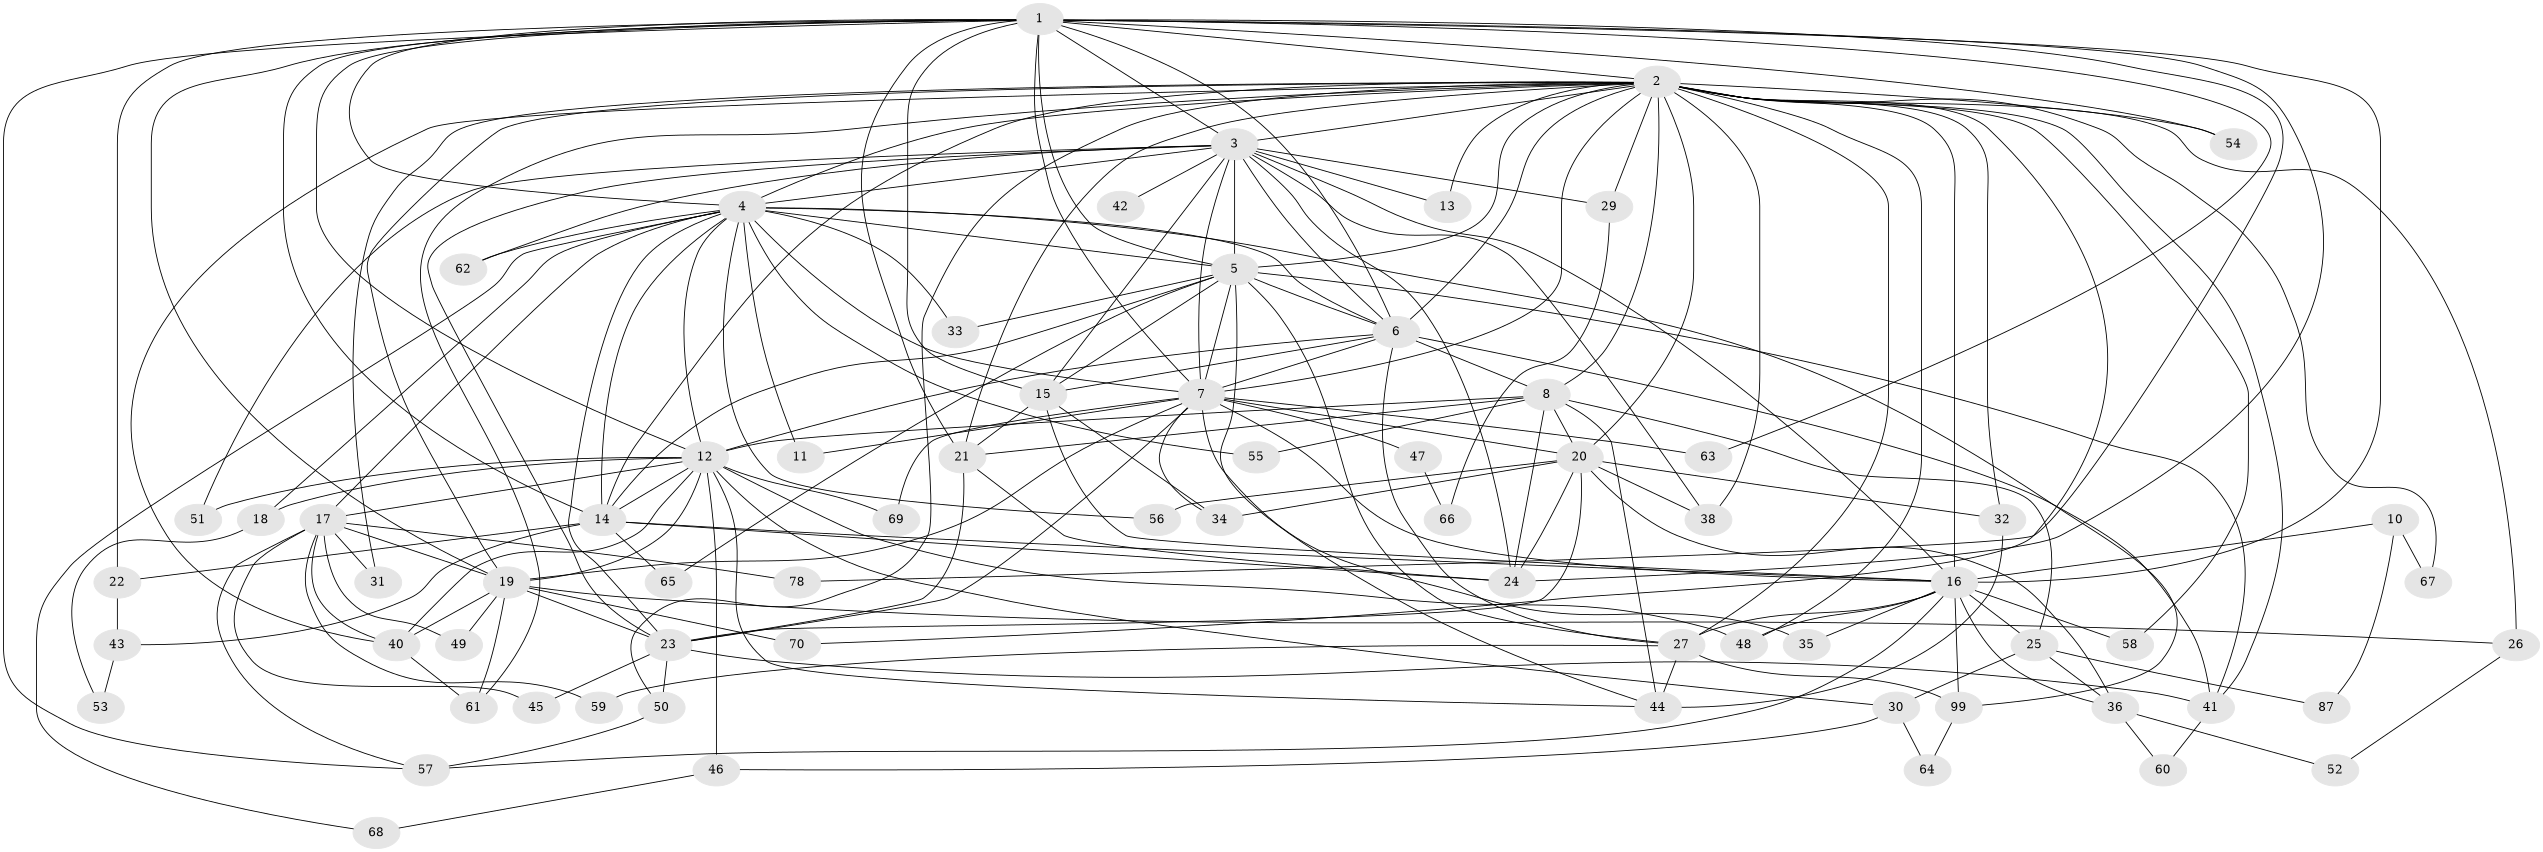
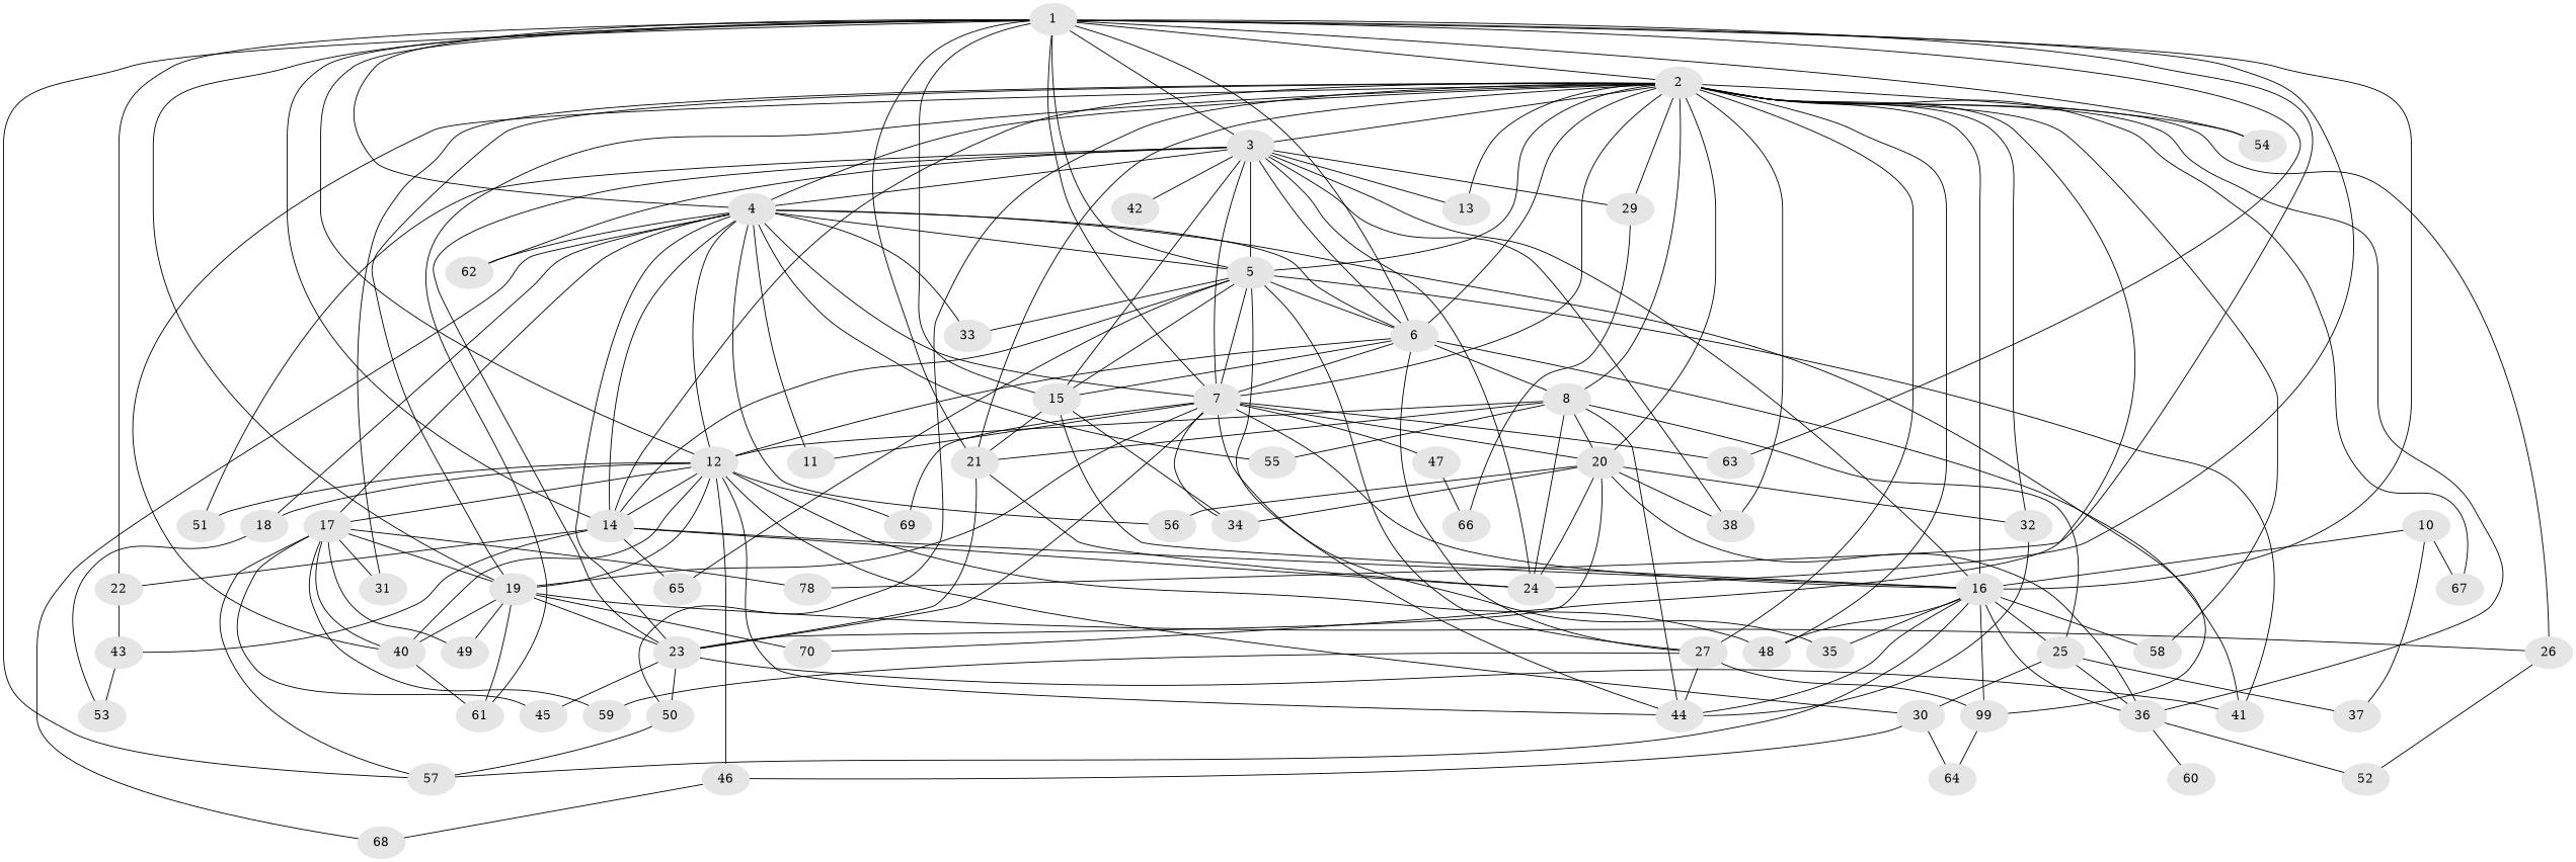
  graph {
    node [color=gray90 style=filled]
    edge [weight=1.0]
    1
    2
    3
    4
    5
    6
    7
    12
    14
    15
    16
    19
    21
    22
    24
    n16 [label=78]
    54
    57
    63
    8
    13
    20
    26
    27
    29
    31
    32
    36
    38
    40
    48
    50
    58
    61
    67
    70
    23
    42
    51
    62
    18
    11
    17
    33
    n45 [label=99]
    55
    56
    68
    41
    44
    65
    34
    35
    47
    69
    30
    46
    43
    25
    49
    53
    52
    59
    66
    60
    45
    64
    10
-   37 [label=87]
+   37
    1 -- 2 [weight=5.0]
    1 -- 3 [weight=3.0]
    1 -- 4 [weight=3.0]
    1 -- 5 [weight=4.0]
    1 -- 6 [weight=2.0]
    1 -- 7 [weight=3.0]
    1 -- 12
    1 -- 14
    1 -- 15 [weight=5.0]
    1 -- 16
    1 -- 19
    1 -- 21
    1 -- 22
    1 -- 24
    1 -- n16
    1 -- 54
    1 -- 57
    1 -- 63
    2 -- 3 [weight=2.0]
    2 -- 4 [weight=2.0]
    2 -- 5 [weight=4.0]
    2 -- 6 [weight=3.0]
    2 -- 7 [weight=2.0]
    2 -- 14 [weight=2.0]
    2 -- 16 [weight=14.0]
    2 -- 19
    2 -- 21
    2 -- 54
    2 -- 8 [weight=2.0]
    2 -- 13
    2 -- 20
    2 -- 26
    2 -- 27
    2 -- 29
    2 -- 31
    2 -- 32
-   2 -- 41
+   2 -- 36
    2 -- 38
    2 -- 40
    2 -- 48 [weight=2.0]
    2 -- 50
    2 -- 58
    2 -- 61
    2 -- 67
    2 -- 70
    3 -- 4
    3 -- 5 [weight=2.0]
    3 -- 6
    3 -- 7
    3 -- 15
    3 -- 16
    3 -- 24
    3 -- 13
    3 -- 29
    3 -- 38 [weight=2.0]
    3 -- 23
    3 -- 42
    3 -- 51
    3 -- 62
    4 -- 5 [weight=2.0]
    4 -- 6
    4 -- 7
    4 -- 12
    4 -- 14
    4 -- 23
    4 -- 62
    4 -- 18
    4 -- 11
    4 -- 17
    4 -- 33 [weight=2.0]
    4 -- n45
    4 -- 55
    4 -- 56
    4 -- 68
    5 -- 6 [weight=2.0]
    5 -- 7 [weight=2.0]
    5 -- 14 [weight=6.0]
    5 -- 15 [weight=2.0]
    5 -- 27 [weight=2.0]
    5 -- 33 [weight=3.0]
    5 -- 41
    5 -- 44
    5 -- 65
    6 -- 7
    6 -- 12
    6 -- 15
    6 -- 8 [weight=5.0]
    6 -- 27
    6 -- 41
    7 -- 16
    7 -- 19
    7 -- 63
    7 -- 20 [weight=2.0]
    7 -- 23
    7 -- 11
    7 -- 34
    7 -- 35
    7 -- 47
    7 -- 69
    12 -- 14 [weight=2.0]
    12 -- 19
    12 -- 40
    12 -- 48
    12 -- 51
    12 -- 18
    12 -- 17
    12 -- 44
    12 -- 69
    12 -- 30
    12 -- 46
    14 -- 16
    14 -- 22
    14 -- 24
    14 -- 65
    14 -- 43
    15 -- 16
    15 -- 21
    15 -- 34
    16 -- 57
-   16 -- 27
+   16 -- 44
    16 -- 36
    16 -- 48
    16 -- 58
    16 -- n45
    16 -- 35
    16 -- 25
    19 -- 26
    19 -- 40
    19 -- 61
    19 -- 70
    19 -- 23
    19 -- 49
    21 -- 24
    21 -- 23
    22 -- 43
    8 -- 12
    8 -- 21
    8 -- 24
    8 -- 20
    8 -- 55
    8 -- 44
    8 -- 25
    20 -- 24
    20 -- 32 [weight=2.0]
    20 -- 36
    20 -- 38
    20 -- 23
    20 -- 56
    20 -- 34
    26 -- 52
    27 -- n45 [weight=2.0]
    27 -- 44
    27 -- 59
    29 -- 66
    32 -- 44
    36 -- 52
    36 -- 60
    40 -- 61
    50 -- 57
    23 -- 50
    23 -- 41
    23 -- 45
    18 -- 53
    17 -- 19
    17 -- n16
    17 -- 57
    17 -- 31
    17 -- 40
    17 -- 49
    17 -- 59
    17 -- 45
    n45 -- 64
-   41 -- 60
    47 -- 66
    30 -- 46
    30 -- 64
    46 -- 68
    43 -- 53
    25 -- 36
    25 -- 30
    25 -- 37
    10 -- 16
    10 -- 67
    10 -- 37
  }
